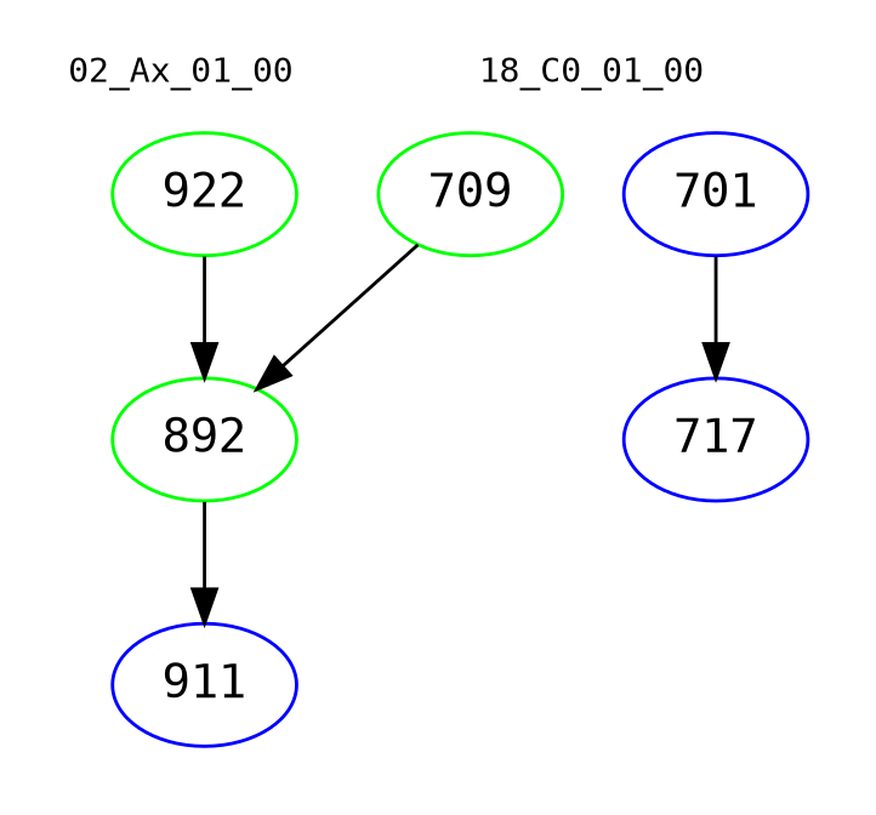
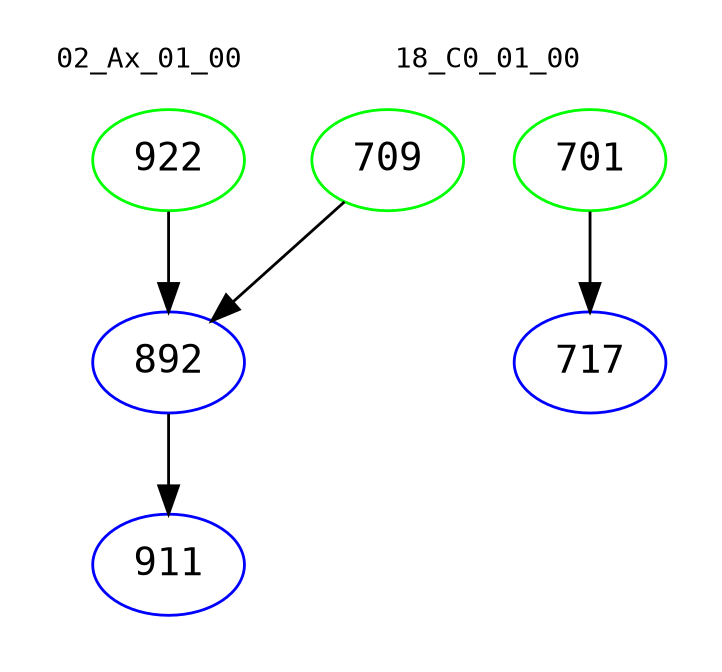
  digraph {
    fontname="DejaVu Sans Mono"
    node [color=green fontname="DejaVu Sans Mono"]
    edge [color=black fontname="DejaVu Sans Mono"]
    n1 [label=922]
-   n2 [label=892]
+   n2 [color=blue label=892]
    n3 [color=blue label=911]
    n4 [label=709]
-   n5 [color=blue label=701]
+   n5 [label=701]
    n6 [color=blue label=717]
    subgraph cluster_1 {
      color=white
      fontsize=10
      label="02_Ax_01_00"
      n1
      n2
      n3
    }
    subgraph cluster_2 {
      color=white
      fontsize=10
      label="18_C0_01_00"
      n4
      n5
      n6
    }
    n1 -> n2
    n2 -> n3
    n4 -> n2
    n5 -> n6
  }
